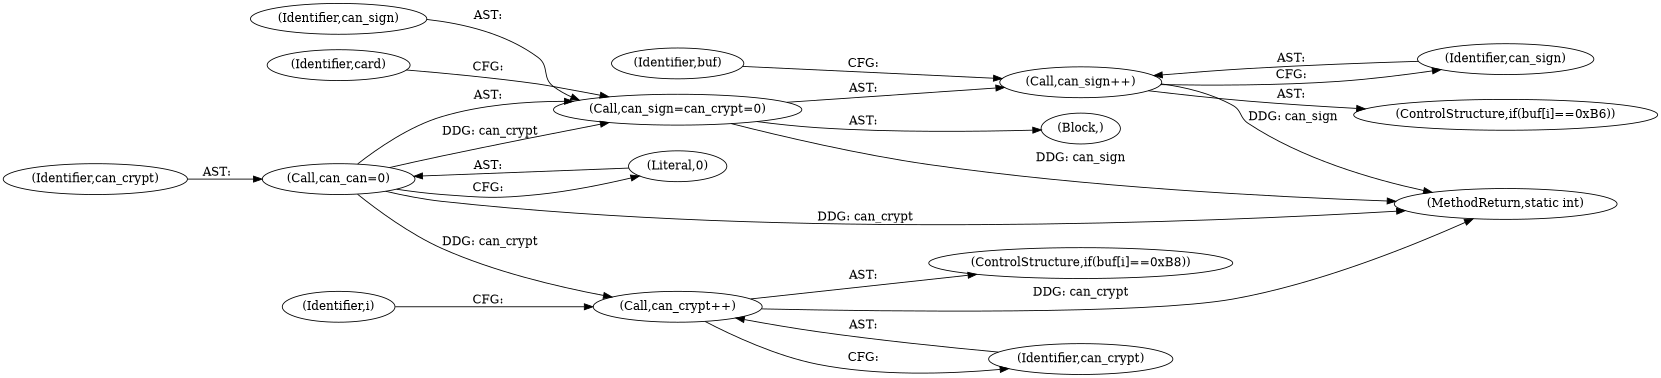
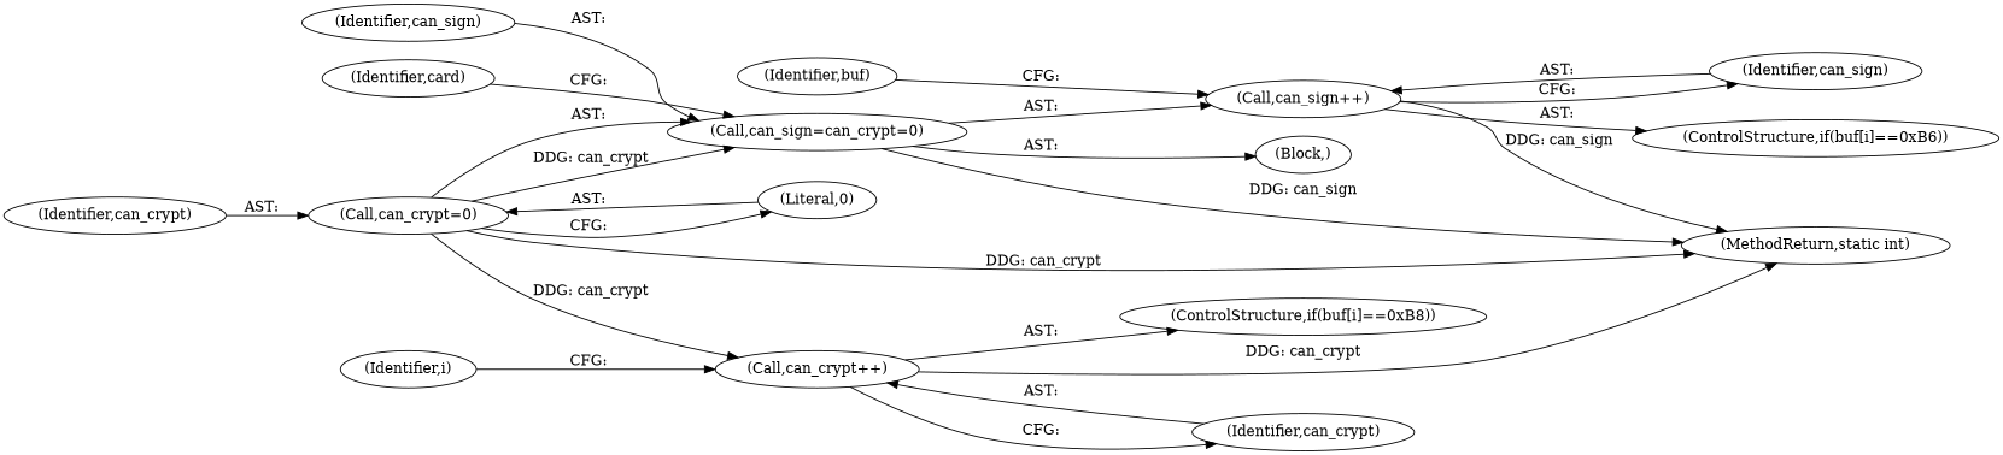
  digraph {
    rankdir=LR
-   n1 [label="(Call,can_can=0)"]
+   n1 [label="(Call,can_crypt=0)"]
    n2 [label="(Call,can_sign=can_crypt=0)"]
    n3 [label="(Call,can_crypt++)"]
    n4 [label="(MethodReturn,static int)"]
    n5 [label="(Literal,0)"]
    n6 [label="(Call,can_sign++)"]
    n7 [label="(Block,)"]
    n8 [label="(Identifier,can_crypt)"]
    n9 [label="(ControlStructure,if(buf[i]==0xB8))"]
    n10 [label="(Identifier,can_sign)"]
    n11 [label="(ControlStructure,if(buf[i]==0xB6))"]
    n12 [label="(Identifier,card)"]
    n13 [label="(Identifier,i)"]
    n14 [label="(Identifier,can_crypt)"]
    n15 [label="(Identifier,buf)"]
    n16 [label="(Identifier,can_sign)"]
    n1 -> n2 [label="AST: "]
    n1 -> n2 [label="DDG: can_crypt"]
    n1 -> n3 [label="DDG: can_crypt"]
    n1 -> n4 [label="DDG: can_crypt"]
    n1 -> n5 [label="CFG: "]
    n2 -> n4 [label="DDG: can_sign"]
    n2 -> n6 [label="AST: "]
    n2 -> n7 [label="AST: "]
    n3 -> n4 [label="DDG: can_crypt"]
    n3 -> n8 [label="CFG: "]
    n3 -> n9 [label="AST: "]
    n5 -> n1 [label="AST: "]
    n6 -> n4 [label="DDG: can_sign"]
    n6 -> n10 [label="CFG: "]
    n6 -> n11 [label="AST: "]
    n8 -> n3 [label="AST: "]
    n10 -> n6 [label="AST: "]
    n12 -> n2 [label="CFG: "]
    n13 -> n3 [label="CFG: "]
    n14 -> n1 [label="AST: "]
    n15 -> n6 [label="CFG: "]
    n16 -> n2 [label="AST: "]
  }
